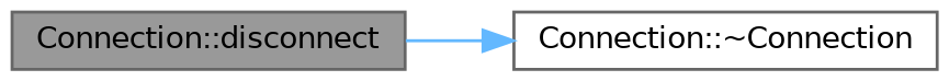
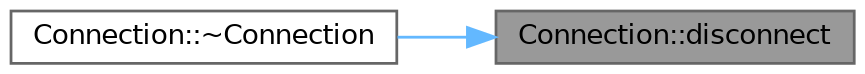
  digraph {
    rankdir=RL
    node [fontname=Helvetica fontsize=10 shape=box style=filled]
    n1 [color=gray40 fillcolor=grey60 fontcolor=black height=0.2 label="Connection::disconnect" width=0.4]
    n2 [color=grey40 fillcolor=white height=0.2 label="Connection::~Connection" width=0.4]
-   n2 -> n1 [color=steelblue1 dir=back fontname=Helvetica fontsize=10 labelfontname=Helvetica labelfontsize=10 style=solid]
+   n1 -> n2 [color=steelblue1 dir=back fontname=Helvetica fontsize=10 labelfontname=Helvetica labelfontsize=10 style=solid]
  }
